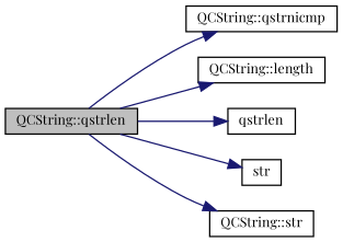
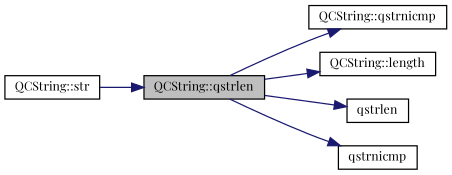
  digraph {
    fontname="Playfair Display"
    rankdir=LR
    node [color=black fillcolor=white fontname="Playfair Display" fontsize=10 shape=record style=filled]
    edge [color=midnightblue fontname="Playfair Display" fontsize=10 labelfontname=Helvetica labelfontsize=10 style=solid]
    n1 [fillcolor=grey75 fontcolor=black height=0.2 label="QCString::qstrlen" width=0.4]
    n2 [height=0.2 label="QCString::qstrnicmp" width=0.4]
    n3 [height=0.2 label="QCString::length" width=0.4]
    n4 [height=0.2 label=qstrlen width=0.4]
-   n5 [height=0.2 label=str width=0.4]
+   n5 [height=0.2 label=qstrnicmp width=0.4]
    n6 [height=0.2 label="QCString::str" width=0.4]
    n1 -> n2
    n1 -> n3
    n1 -> n4
    n1 -> n5
-   n1 -> n6
+   n6 -> n1
  }
